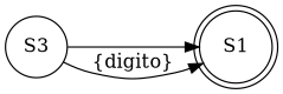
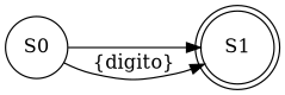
  digraph {
    rankdir=LR
    S1 [shape=doublecircle]
-   S0 [shape=circle label=S3]
+   S0 [shape=circle]
    S0 -> S1 [label="\n"]
    S0 -> S1 [label="\{digito\}"]
  }
